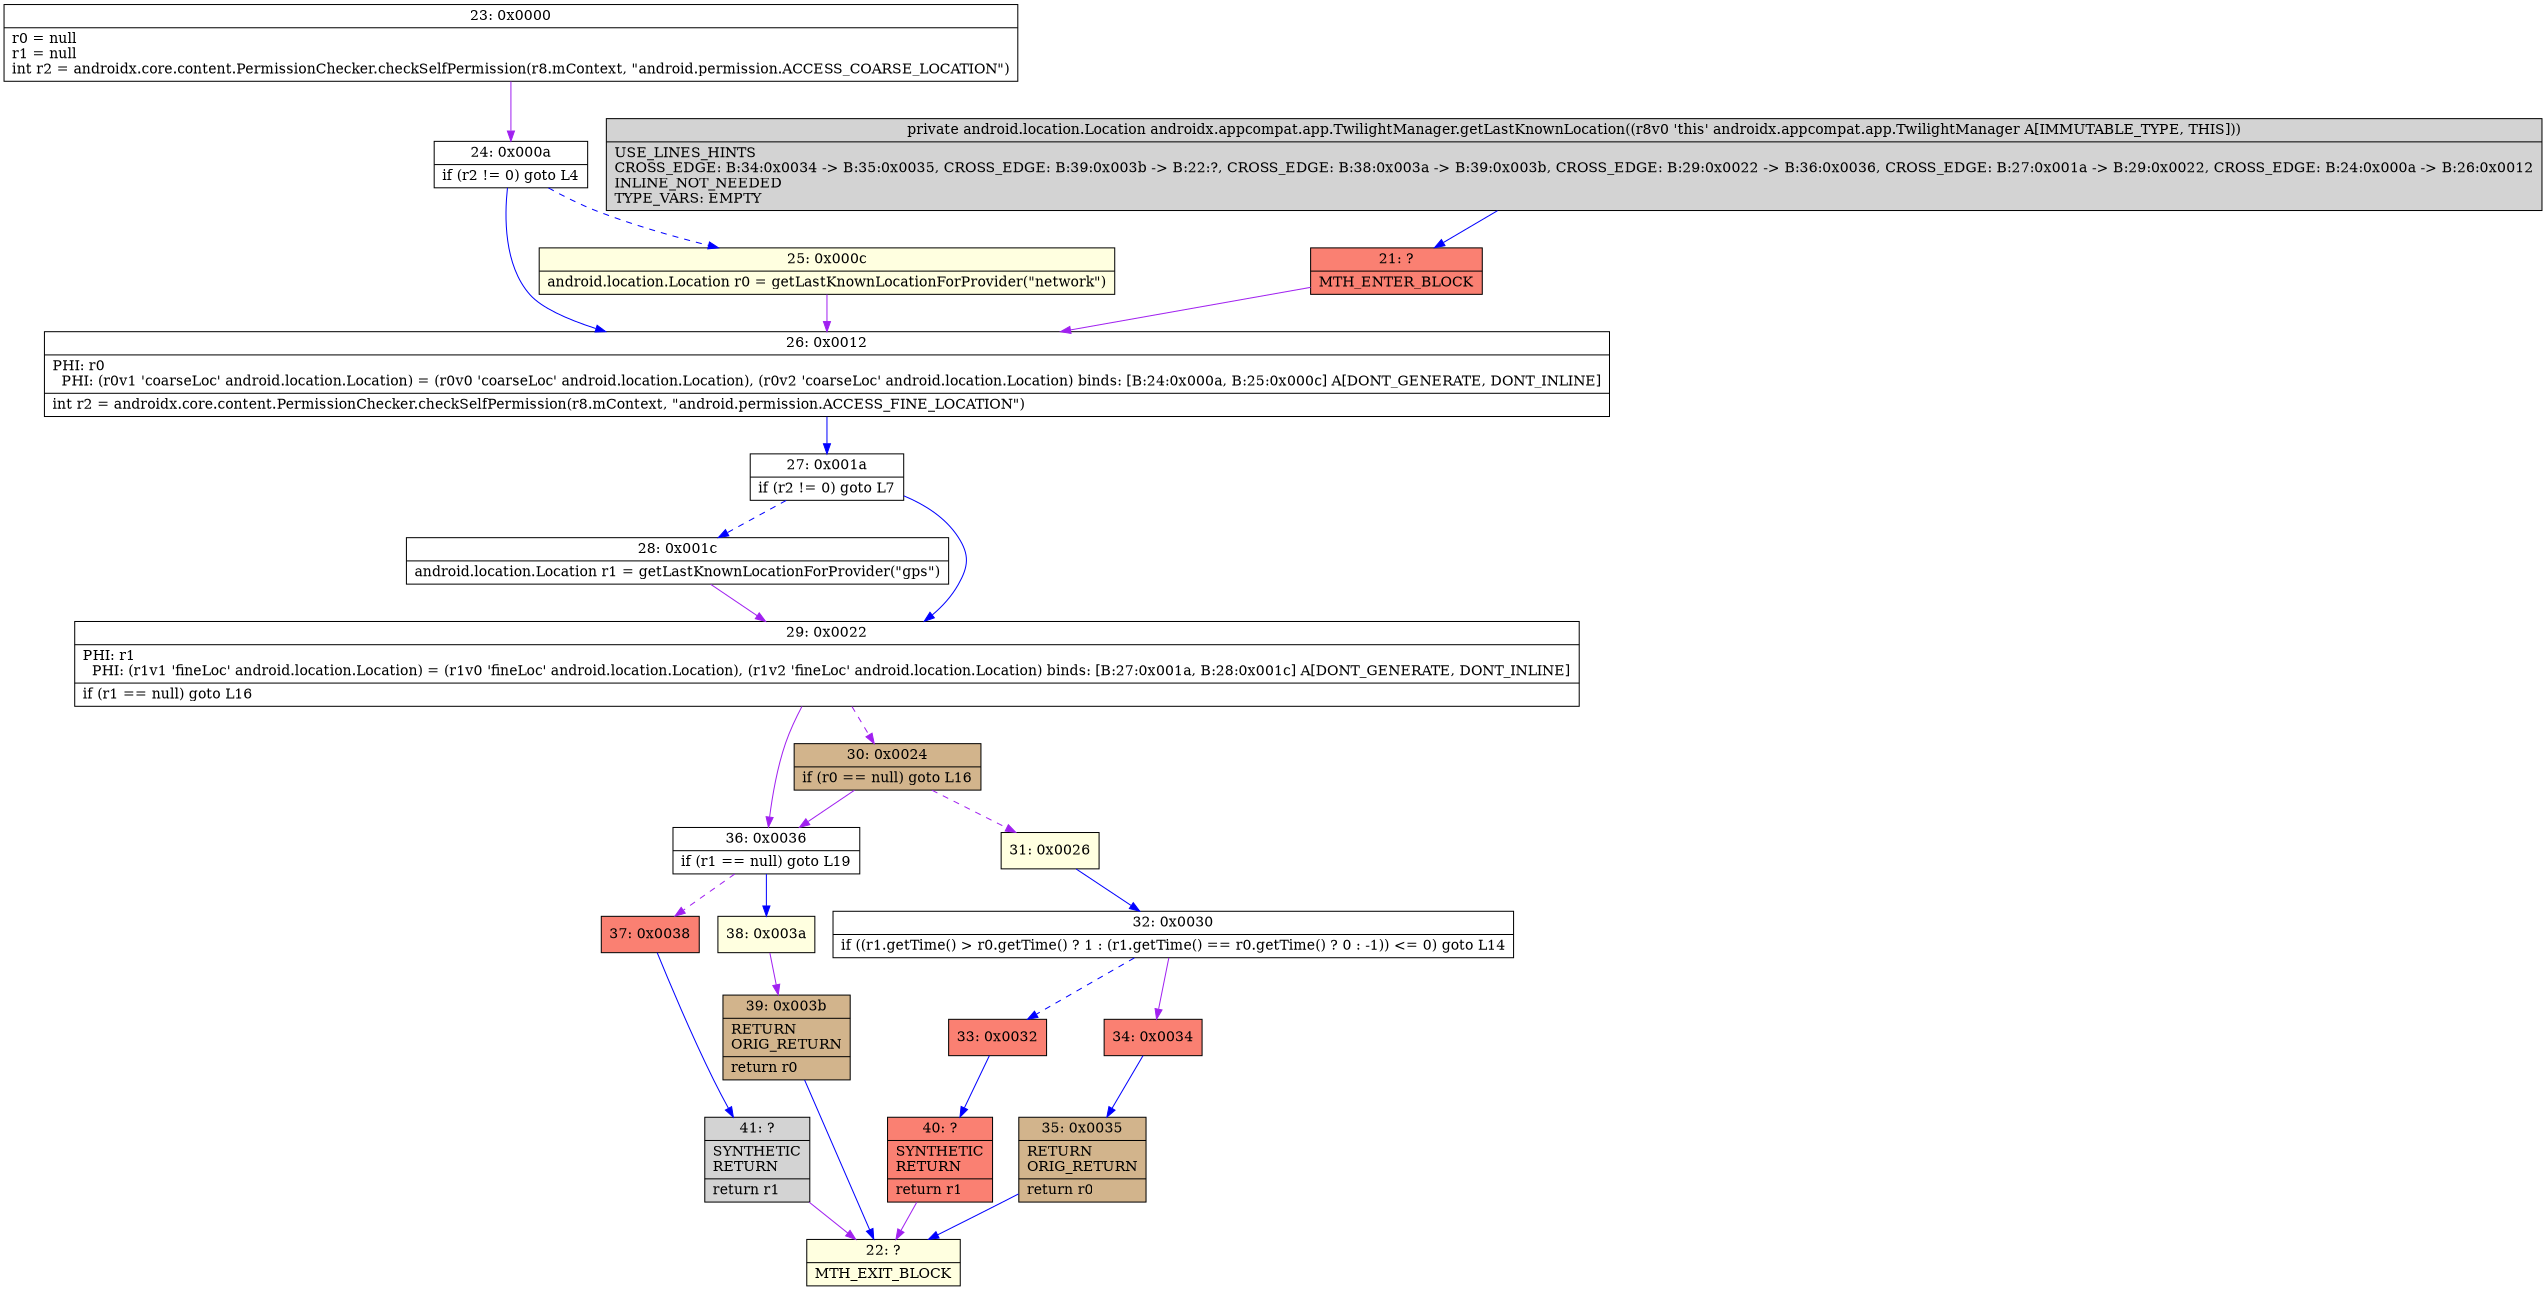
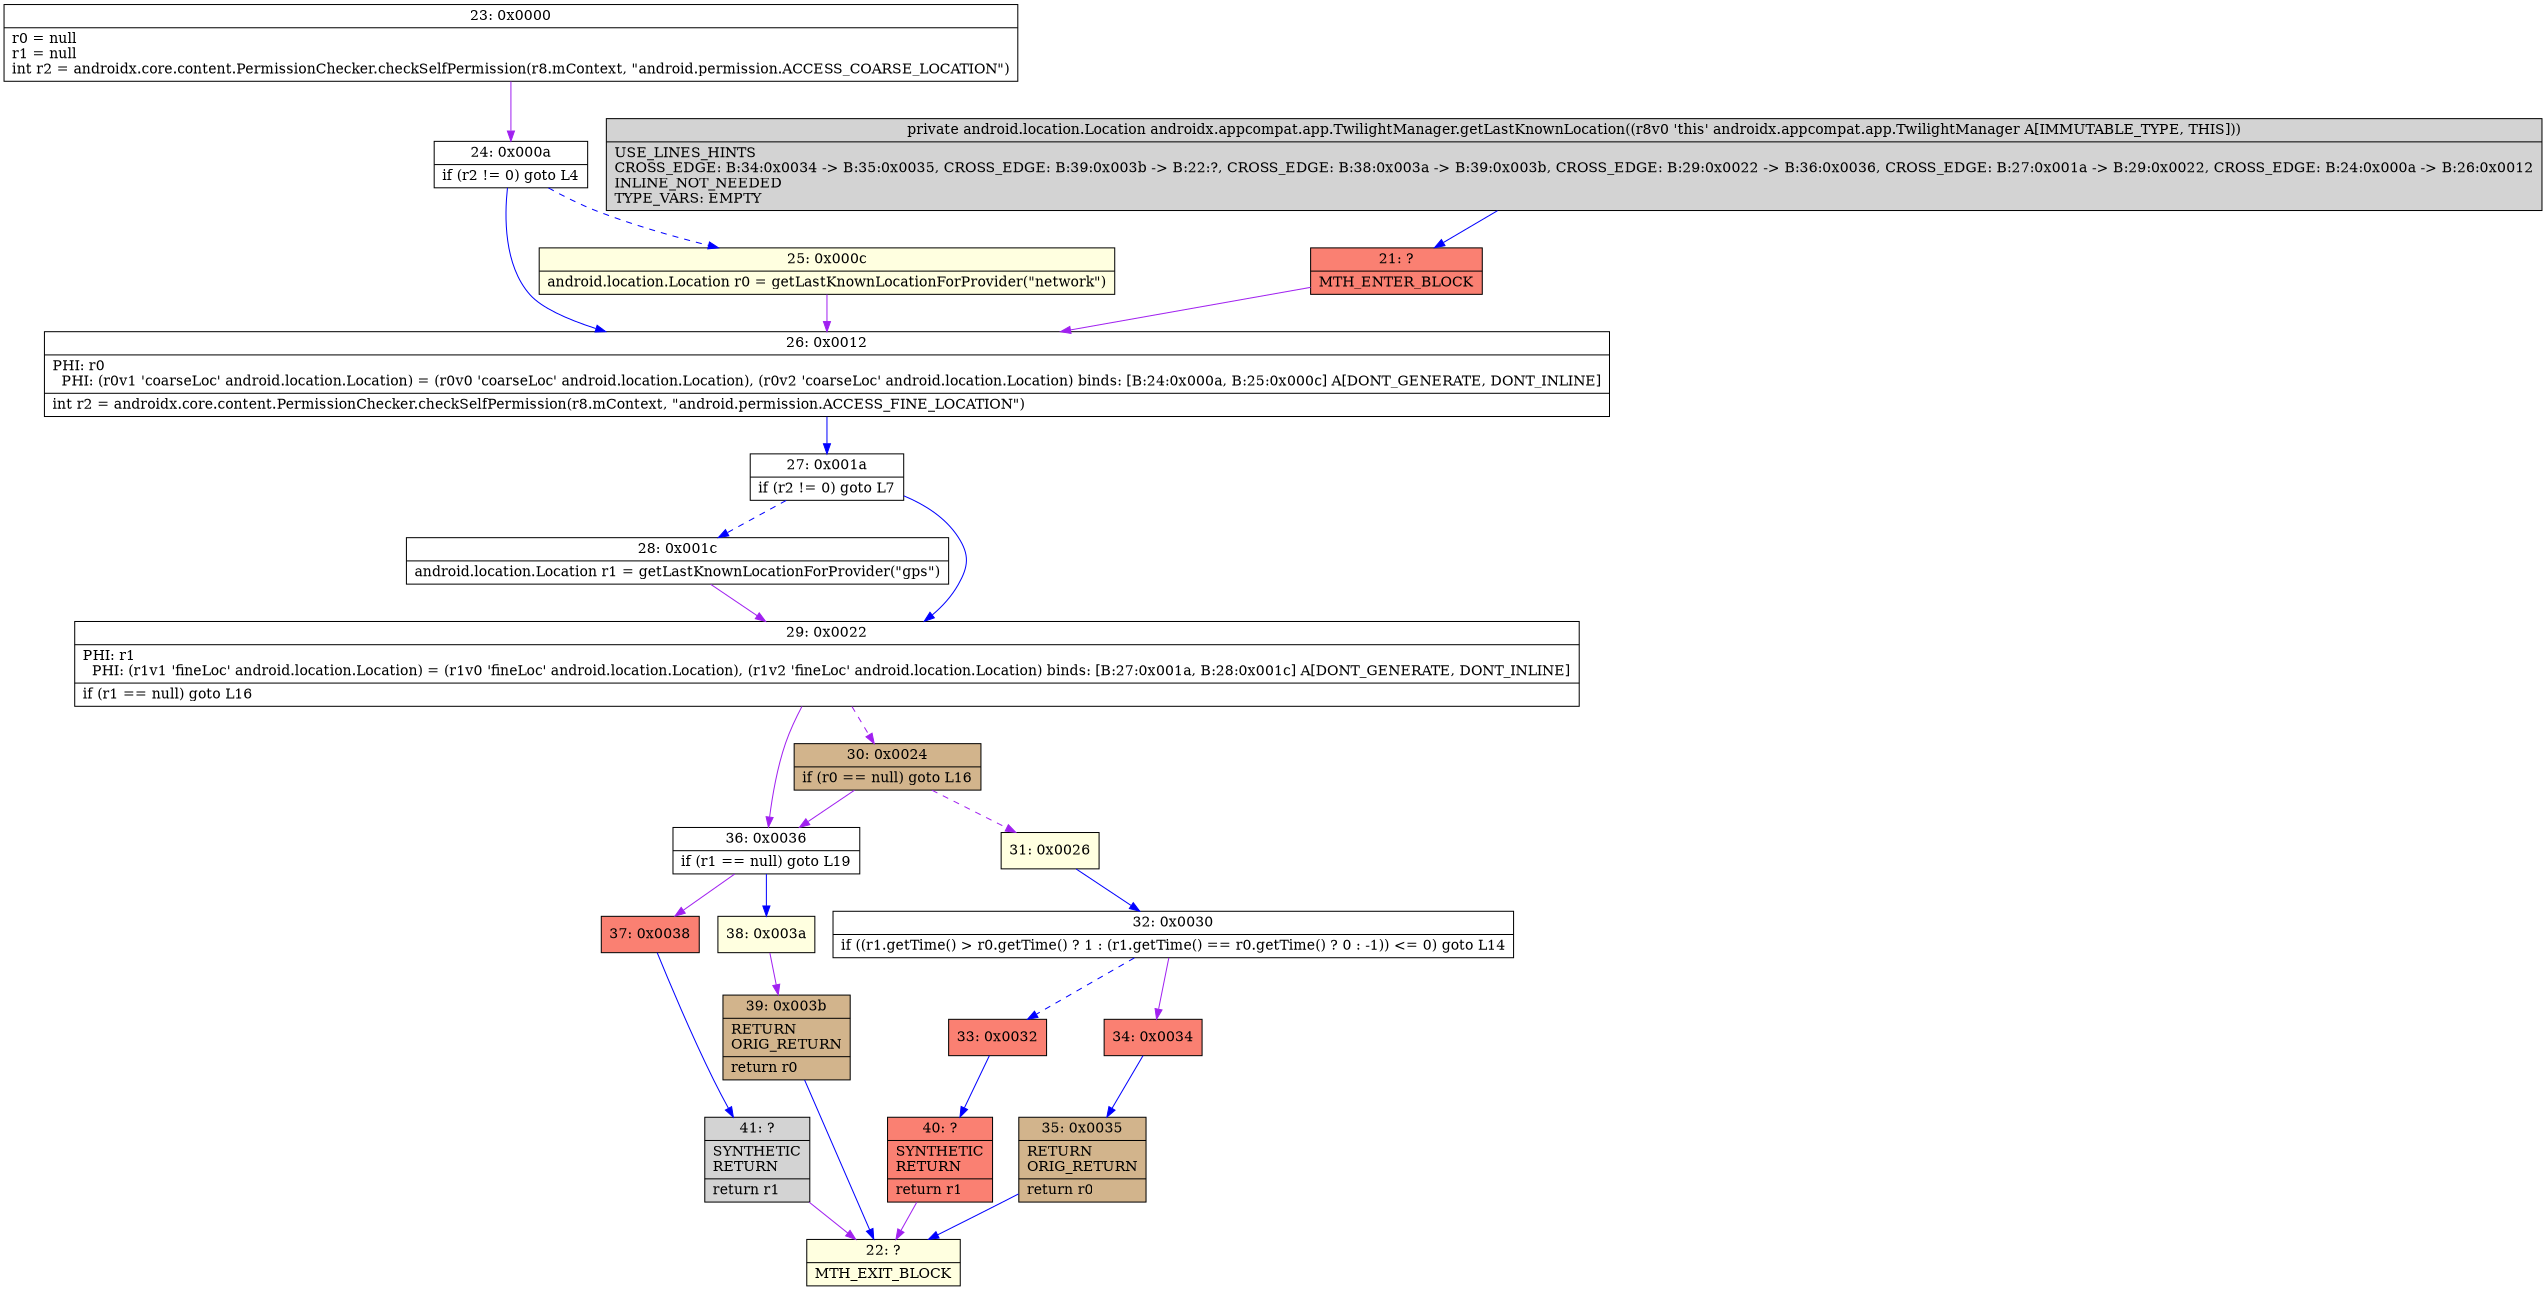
  digraph {
    node [fillcolor=white shape=record style=filled]
    edge [color=blue]
    n1 [fillcolor=salmon label="{21\:\ ?|MTH_ENTER_BLOCK\l}"]
    n2 [label="{26\:\ 0x0012|PHI: r0 \l  PHI: (r0v1 'coarseLoc' android.location.Location) = (r0v0 'coarseLoc' android.location.Location), (r0v2 'coarseLoc' android.location.Location) binds: [B:24:0x000a, B:25:0x000c] A[DONT_GENERATE, DONT_INLINE]\l|int r2 = androidx.core.content.PermissionChecker.checkSelfPermission(r8.mContext, \"android.permission.ACCESS_FINE_LOCATION\")\l}"]
    n3 [label="{23\:\ 0x0000|r0 = null\lr1 = null\lint r2 = androidx.core.content.PermissionChecker.checkSelfPermission(r8.mContext, \"android.permission.ACCESS_COARSE_LOCATION\")\l}"]
    n4 [label="{24\:\ 0x000a|if (r2 != 0) goto L4\l}"]
    n5 [fillcolor=lightyellow label="{25\:\ 0x000c|android.location.Location r0 = getLastKnownLocationForProvider(\"network\")\l}"]
    n6 [label="{27\:\ 0x001a|if (r2 != 0) goto L7\l}"]
    n7 [label="{28\:\ 0x001c|android.location.Location r1 = getLastKnownLocationForProvider(\"gps\")\l}"]
    n8 [label="{29\:\ 0x0022|PHI: r1 \l  PHI: (r1v1 'fineLoc' android.location.Location) = (r1v0 'fineLoc' android.location.Location), (r1v2 'fineLoc' android.location.Location) binds: [B:27:0x001a, B:28:0x001c] A[DONT_GENERATE, DONT_INLINE]\l|if (r1 == null) goto L16\l}"]
    n9 [fillcolor=tan label="{30\:\ 0x0024|if (r0 == null) goto L16\l}"]
    n10 [label="{36\:\ 0x0036|if (r1 == null) goto L19\l}"]
    n11 [fillcolor=lightyellow label="{31\:\ 0x0026}"]
    n12 [fillcolor=salmon label="{37\:\ 0x0038}"]
    n13 [fillcolor=lightyellow label="{38\:\ 0x003a}"]
    n14 [label="{32\:\ 0x0030|if ((r1.getTime() \> r0.getTime() ? 1 : (r1.getTime() == r0.getTime() ? 0 : \-1)) \<= 0) goto L14\l}"]
    n15 [fillcolor=salmon label="{33\:\ 0x0032}"]
    n16 [fillcolor=salmon label="{34\:\ 0x0034}"]
    n17 [fillcolor=salmon label="{40\:\ ?|SYNTHETIC\lRETURN\l|return r1\l}"]
    n18 [fillcolor=tan label="{35\:\ 0x0035|RETURN\lORIG_RETURN\l|return r0\l}"]
    n19 [fillcolor=lightyellow label="{22\:\ ?|MTH_EXIT_BLOCK\l}"]
    n20 [fillcolor=lightgrey label="{41\:\ ?|SYNTHETIC\lRETURN\l|return r1\l}"]
    n21 [fillcolor=tan label="{39\:\ 0x003b|RETURN\lORIG_RETURN\l|return r0\l}"]
    n22 [fillcolor=lightgrey label="{private android.location.Location androidx.appcompat.app.TwilightManager.getLastKnownLocation((r8v0 'this' androidx.appcompat.app.TwilightManager A[IMMUTABLE_TYPE, THIS]))  | USE_LINES_HINTS\lCROSS_EDGE: B:34:0x0034 \-\> B:35:0x0035, CROSS_EDGE: B:39:0x003b \-\> B:22:?, CROSS_EDGE: B:38:0x003a \-\> B:39:0x003b, CROSS_EDGE: B:29:0x0022 \-\> B:36:0x0036, CROSS_EDGE: B:27:0x001a \-\> B:29:0x0022, CROSS_EDGE: B:24:0x000a \-\> B:26:0x0012\lINLINE_NOT_NEEDED\lTYPE_VARS: EMPTY\l}"]
    n1 -> n2 [color=purple]
    n2 -> n6
    n3 -> n4 [color=purple]
    n4 -> n2
    n4 -> n5 [style=dashed]
    n5 -> n2 [color=purple]
    n6 -> n7 [style=dashed]
    n6 -> n8
    n7 -> n8 [color=purple]
    n8 -> n9 [color=purple style=dashed]
    n8 -> n10 [color=purple]
    n9 -> n10 [color=purple]
    n9 -> n11 [color=purple style=dashed]
-   n10 -> n12 [color=purple style=dashed]
+   n10 -> n12 [color=purple style=solid]
    n10 -> n13
    n11 -> n14
    n12 -> n20
    n13 -> n21 [color=purple]
    n14 -> n15 [style=dashed]
    n14 -> n16 [color=purple]
    n15 -> n17
    n16 -> n18
    n17 -> n19 [color=purple]
    n18 -> n19
    n20 -> n19 [color=purple]
    n21 -> n19
    n22 -> n1
  }
